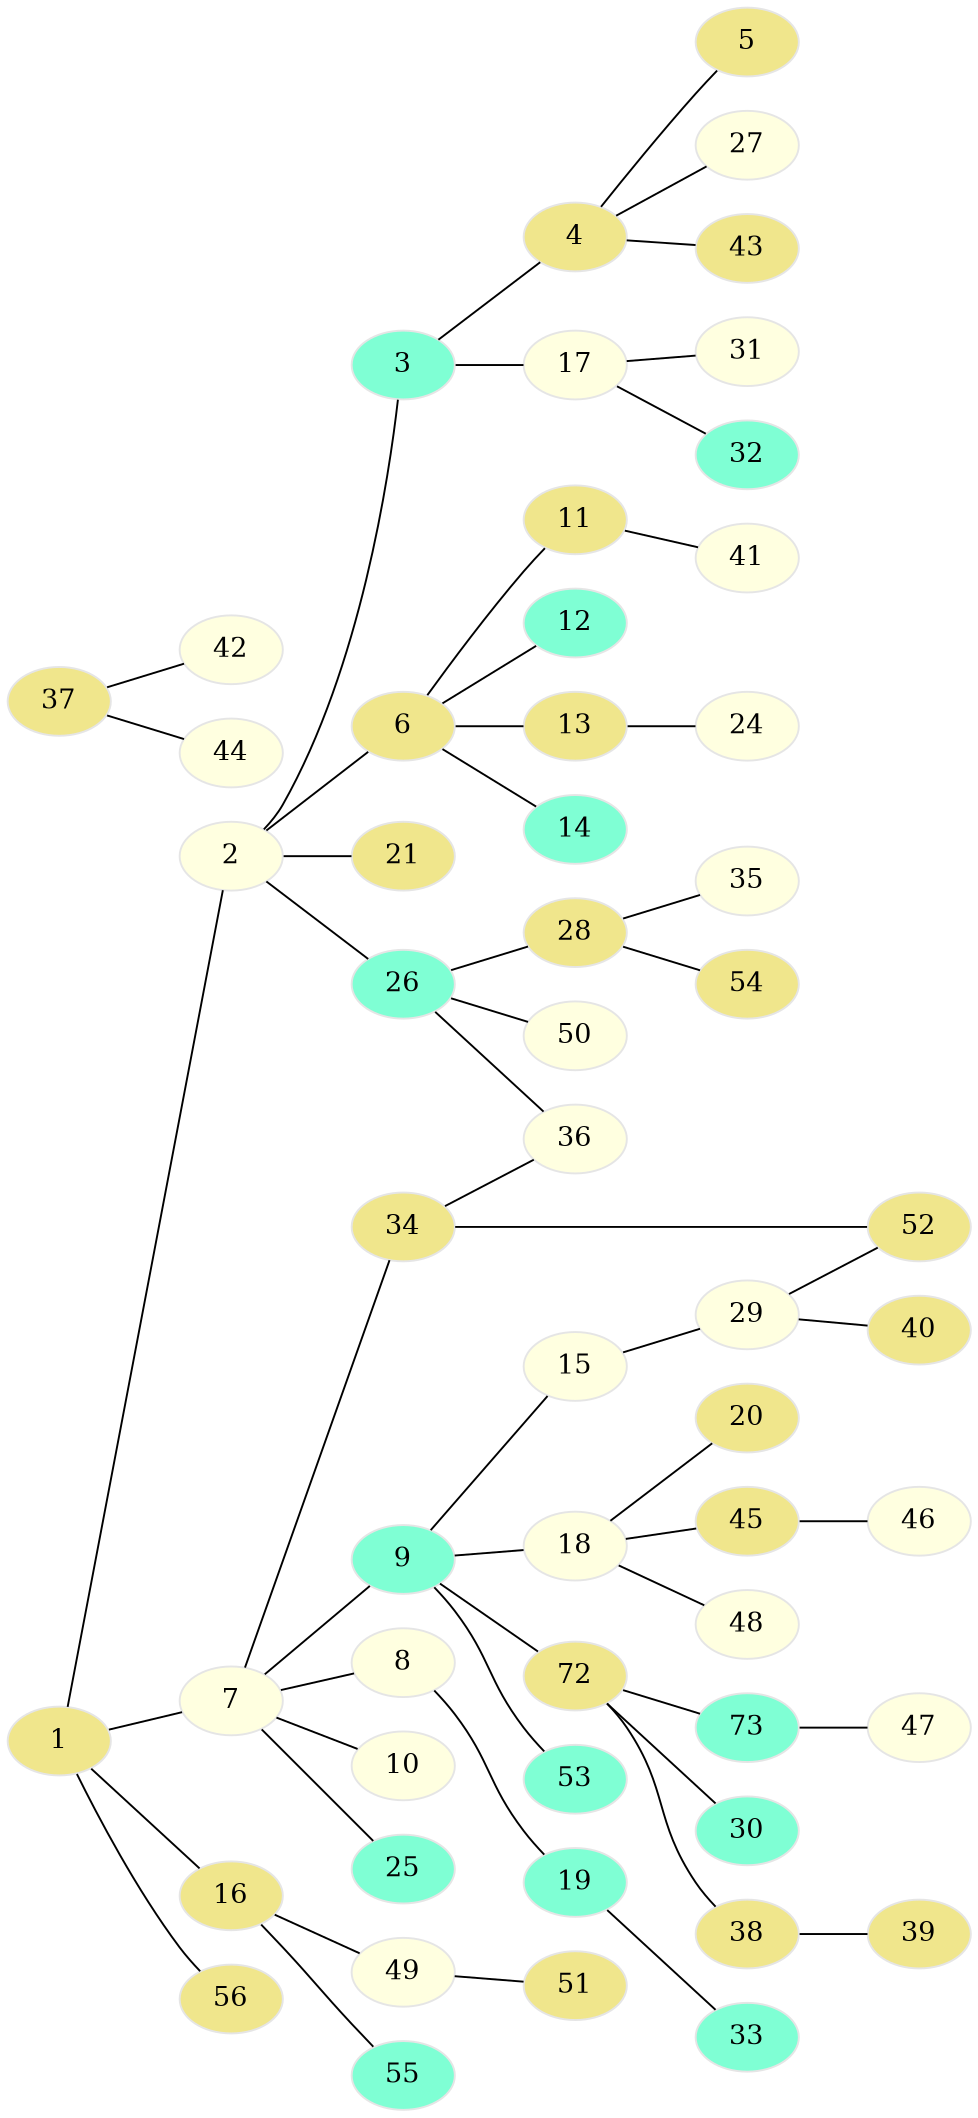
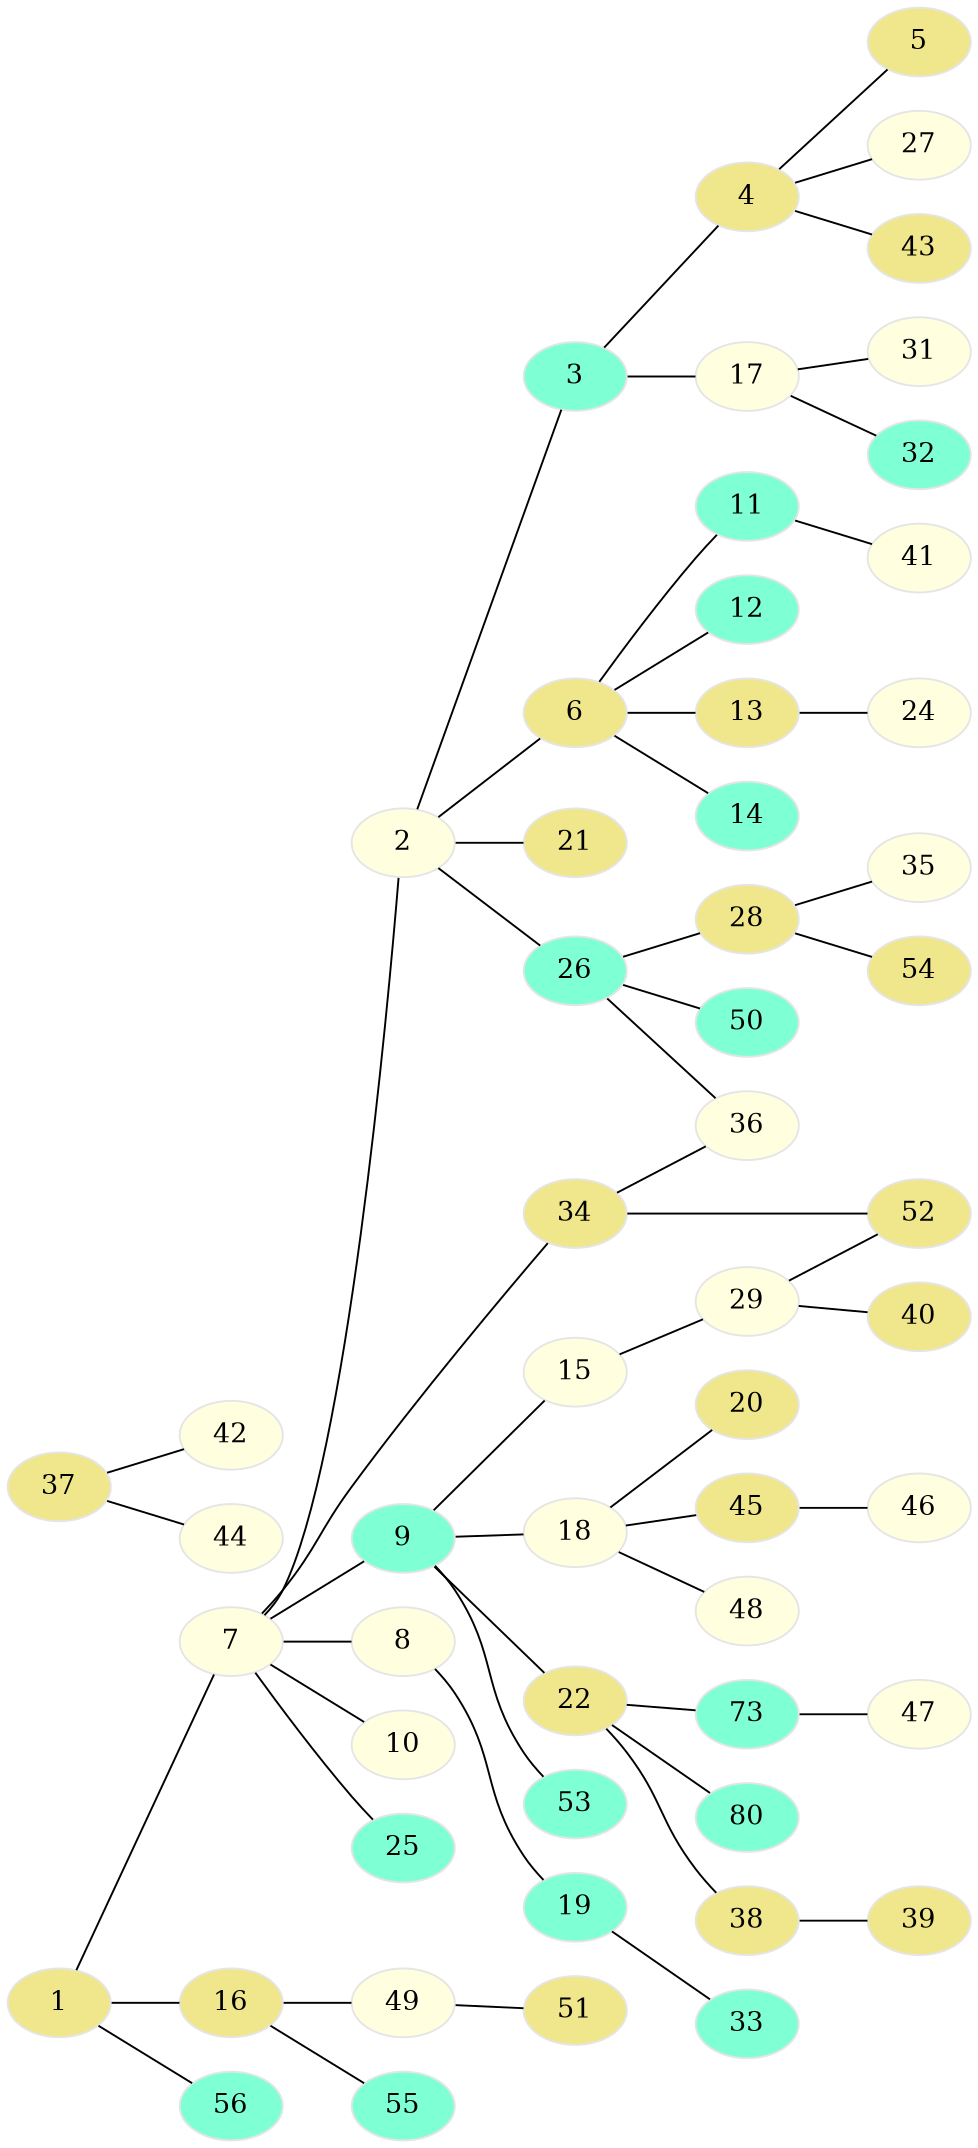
  graph {
    rankdir=LR
    node [color=gray90 fillcolor=lightyellow style=filled]
    2
    1 [fillcolor=khaki]
    7
    16 [fillcolor=khaki]
-   56 [fillcolor=khaki]
+   56 [fillcolor=aquamarine]
    3 [fillcolor=aquamarine]
    6 [fillcolor=khaki]
    21 [fillcolor=khaki]
    26 [fillcolor=aquamarine]
    8
    9 [fillcolor=aquamarine]
    10
    25 [fillcolor=aquamarine]
    34 [fillcolor=khaki]
    49
    55 [fillcolor=aquamarine]
    4 [fillcolor=khaki]
    17
-   11 [fillcolor=khaki]
+   11 [fillcolor=aquamarine]
    12 [fillcolor=aquamarine]
    13 [fillcolor=khaki]
    14 [fillcolor=aquamarine]
    28 [fillcolor=khaki]
    36
-   50
+   50 [fillcolor=aquamarine]
    5 [fillcolor=khaki]
    27
    43 [fillcolor=khaki]
    31
    32 [fillcolor=aquamarine]
    41
    24
    19 [fillcolor=aquamarine]
    15
    18
-   22 [fillcolor=khaki label=72]
+   22 [fillcolor=khaki]
    53 [fillcolor=aquamarine]
    52 [fillcolor=khaki]
    33 [fillcolor=aquamarine]
    29
    20 [fillcolor=khaki]
    45 [fillcolor=khaki]
    48
    n44 [fillcolor=aquamarine label=73]
-   30 [fillcolor=aquamarine]
+   30 [fillcolor=aquamarine label=80]
    38 [fillcolor=khaki]
    40 [fillcolor=khaki]
    42
    37 [fillcolor=khaki]
    44
    51 [fillcolor=khaki]
    46
    47
    39 [fillcolor=khaki]
    35
    54 [fillcolor=khaki]
    2 -- 3
    2 -- 6
    2 -- 21
    2 -- 26
-   1 -- 2
+   7 -- 2
    1 -- 7
    1 -- 16
    1 -- 56
    7 -- 8
    7 -- 9
    7 -- 10
    7 -- 25
    7 -- 34
    16 -- 49
    16 -- 55
    3 -- 4
    3 -- 17
    6 -- 11
    6 -- 12
    6 -- 13
    6 -- 14
    26 -- 28
    26 -- 36
    26 -- 50
    8 -- 19
    9 -- 15
    9 -- 18
    9 -- 22
    9 -- 53
    34 -- 36
    34 -- 52
    49 -- 51
    4 -- 5
    4 -- 27
    4 -- 43
    17 -- 31
    17 -- 32
    11 -- 41
    13 -- 24
    28 -- 35
    28 -- 54
    19 -- 33
    15 -- 29
    18 -- 20
    18 -- 45
    18 -- 48
    22 -- n44
    22 -- 30
    22 -- 38
    29 -- 52
    29 -- 40
    45 -- 46
    n44 -- 47
    38 -- 39
    37 -- 42
    37 -- 44
  }
